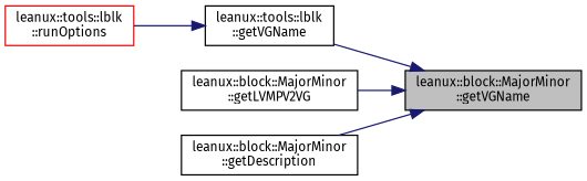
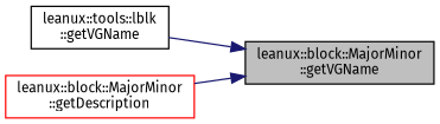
  digraph {
    fontname="Fira Sans"
    rankdir=RL
    node [color=black fontname="Fira Sans" fontsize=10 shape=record]
    edge [color=midnightblue dir=back fontname="Fira Sans" fontsize=10 labelfontname=Helvetica labelfontsize=10 style=solid]
    n1 [fillcolor=grey75 fontcolor=black height=0.2 label="leanux::block::MajorMinor\l::getVGName" style=filled width=0.4]
    n2 [height=0.2 label="leanux::tools::lblk\l::getVGName" width=0.4]
-   n3 [height=0.2 label="leanux::block::MajorMinor\l::getLVMPV2VG" width=0.4]
-   n4 [height=0.2 label="leanux::block::MajorMinor\l::getDescription" width=0.4]
-   n5 [color=red height=0.2 label="leanux::tools::lblk\l::runOptions" width=0.4]
+   n4 [color=red height=0.2 label="leanux::block::MajorMinor\l::getDescription" width=0.4]
    n1 -> n2
-   n1 -> n3
    n1 -> n4
-   n2 -> n5
  }
